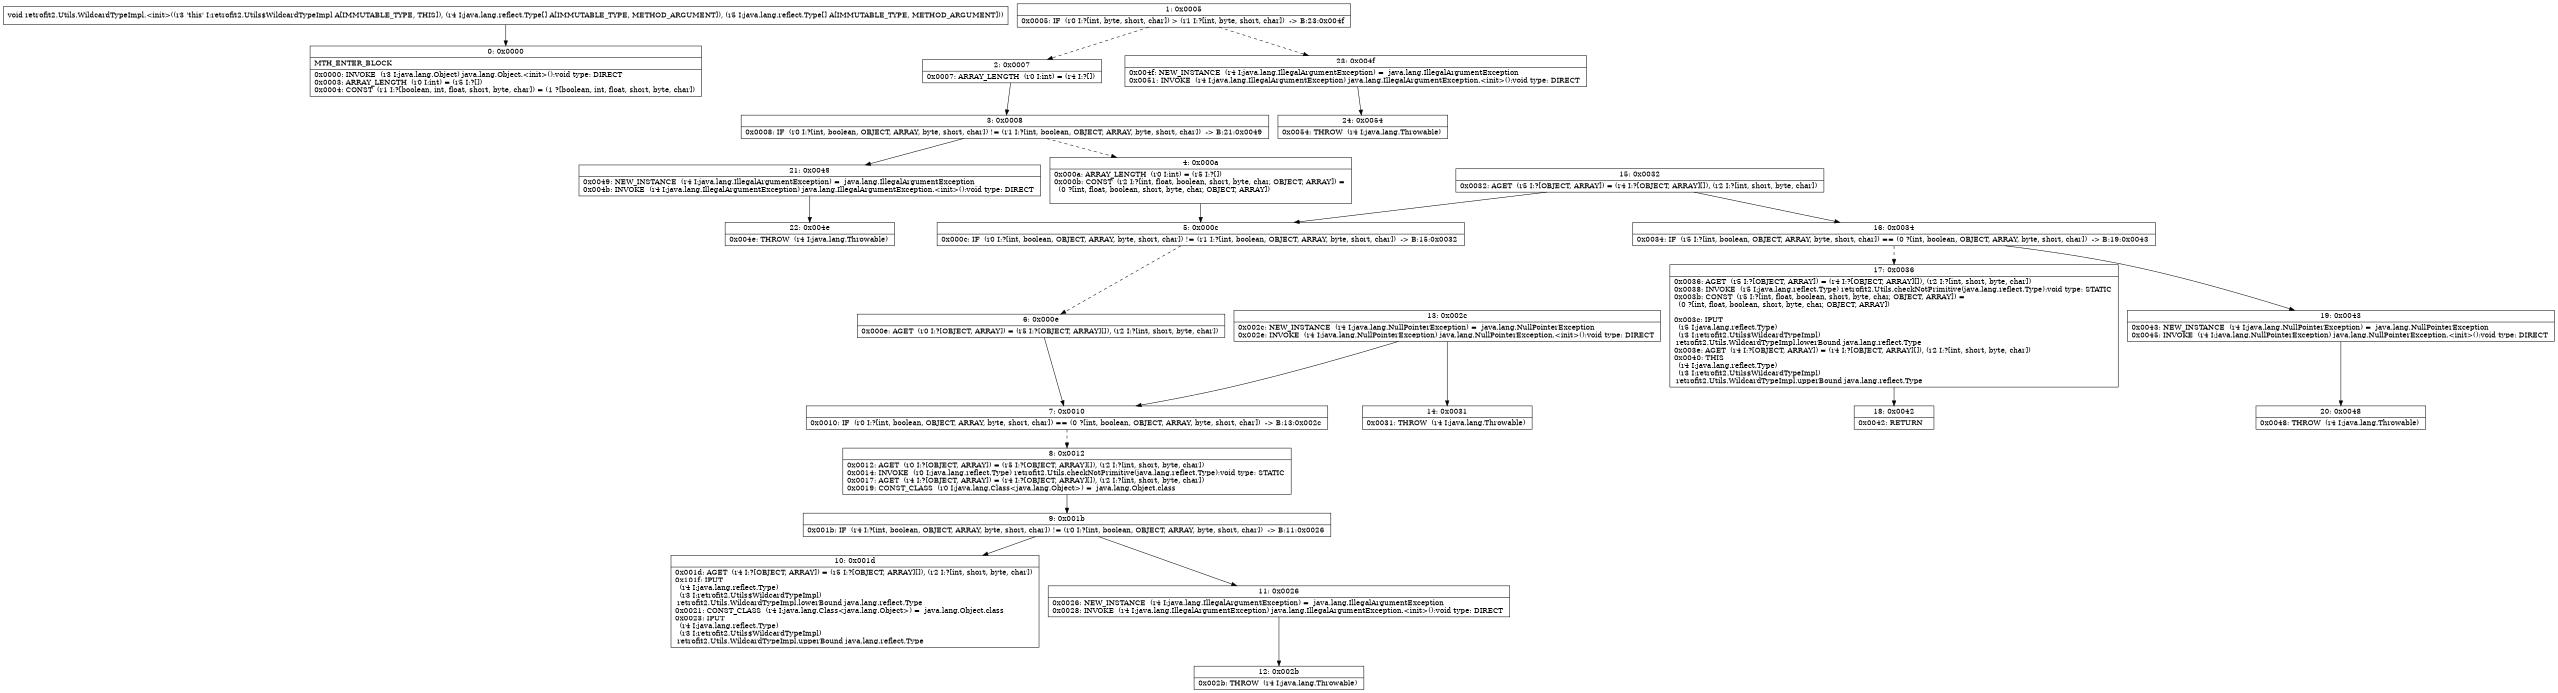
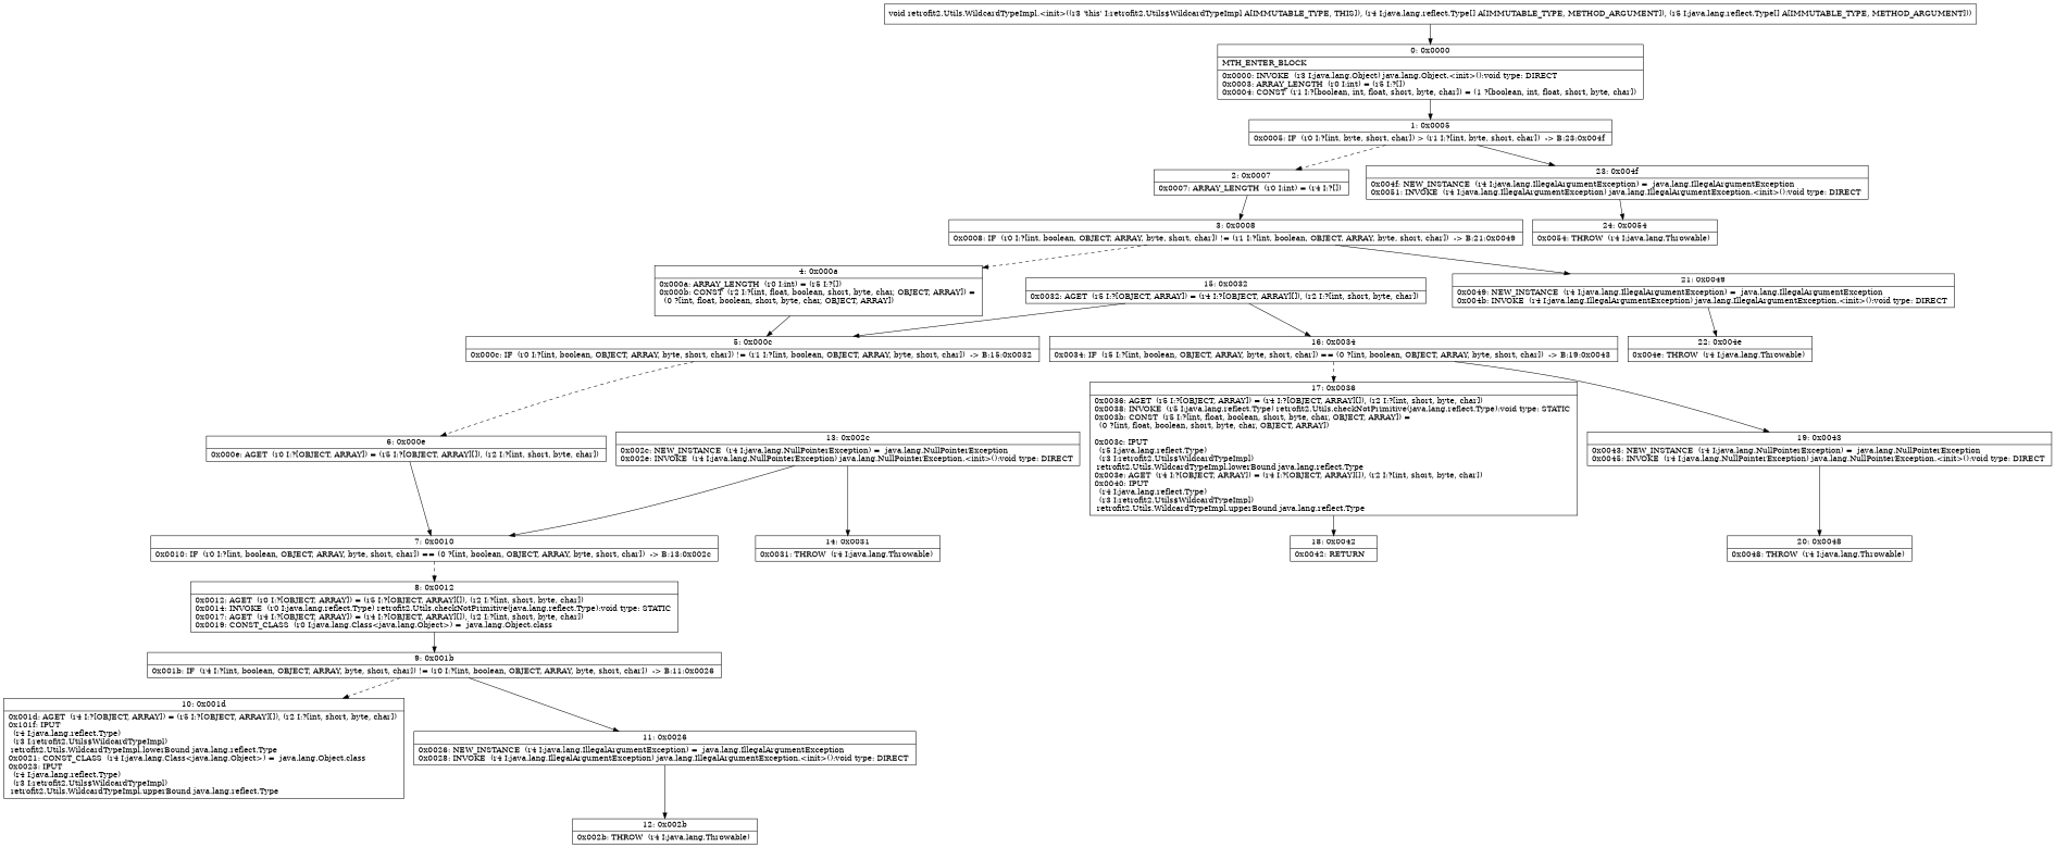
  digraph {
    node [shape=record]
    n1 [label="{0\:\ 0x0000|MTH_ENTER_BLOCK\l|0x0000: INVOKE  (r3 I:java.lang.Object) java.lang.Object.\<init\>():void type: DIRECT \l0x0003: ARRAY_LENGTH  (r0 I:int) = (r5 I:?[]) \l0x0004: CONST  (r1 I:?[boolean, int, float, short, byte, char]) = (1 ?[boolean, int, float, short, byte, char]) \l}"]
    n2 [label="{1\:\ 0x0005|0x0005: IF  (r0 I:?[int, byte, short, char]) \> (r1 I:?[int, byte, short, char])  \-\> B:23:0x004f \l}"]
    n3 [label="{2\:\ 0x0007|0x0007: ARRAY_LENGTH  (r0 I:int) = (r4 I:?[]) \l}"]
    n4 [label="{23\:\ 0x004f|0x004f: NEW_INSTANCE  (r4 I:java.lang.IllegalArgumentException) =  java.lang.IllegalArgumentException \l0x0051: INVOKE  (r4 I:java.lang.IllegalArgumentException) java.lang.IllegalArgumentException.\<init\>():void type: DIRECT \l}"]
    n5 [label="{3\:\ 0x0008|0x0008: IF  (r0 I:?[int, boolean, OBJECT, ARRAY, byte, short, char]) != (r1 I:?[int, boolean, OBJECT, ARRAY, byte, short, char])  \-\> B:21:0x0049 \l}"]
    n6 [label="{24\:\ 0x0054|0x0054: THROW  (r4 I:java.lang.Throwable) \l}"]
    n7 [label="{4\:\ 0x000a|0x000a: ARRAY_LENGTH  (r0 I:int) = (r5 I:?[]) \l0x000b: CONST  (r2 I:?[int, float, boolean, short, byte, char, OBJECT, ARRAY]) = \l  (0 ?[int, float, boolean, short, byte, char, OBJECT, ARRAY])\l \l}"]
    n8 [label="{21\:\ 0x0049|0x0049: NEW_INSTANCE  (r4 I:java.lang.IllegalArgumentException) =  java.lang.IllegalArgumentException \l0x004b: INVOKE  (r4 I:java.lang.IllegalArgumentException) java.lang.IllegalArgumentException.\<init\>():void type: DIRECT \l}"]
    n9 [label="{5\:\ 0x000c|0x000c: IF  (r0 I:?[int, boolean, OBJECT, ARRAY, byte, short, char]) != (r1 I:?[int, boolean, OBJECT, ARRAY, byte, short, char])  \-\> B:15:0x0032 \l}"]
    n10 [label="{22\:\ 0x004e|0x004e: THROW  (r4 I:java.lang.Throwable) \l}"]
    n11 [label="{6\:\ 0x000e|0x000e: AGET  (r0 I:?[OBJECT, ARRAY]) = (r5 I:?[OBJECT, ARRAY][]), (r2 I:?[int, short, byte, char]) \l}"]
    n12 [label="{7\:\ 0x0010|0x0010: IF  (r0 I:?[int, boolean, OBJECT, ARRAY, byte, short, char]) == (0 ?[int, boolean, OBJECT, ARRAY, byte, short, char])  \-\> B:13:0x002c \l}"]
    n13 [label="{15\:\ 0x0032|0x0032: AGET  (r5 I:?[OBJECT, ARRAY]) = (r4 I:?[OBJECT, ARRAY][]), (r2 I:?[int, short, byte, char]) \l}"]
    n14 [label="{16\:\ 0x0034|0x0034: IF  (r5 I:?[int, boolean, OBJECT, ARRAY, byte, short, char]) == (0 ?[int, boolean, OBJECT, ARRAY, byte, short, char])  \-\> B:19:0x0043 \l}"]
    n15 [label="{8\:\ 0x0012|0x0012: AGET  (r0 I:?[OBJECT, ARRAY]) = (r5 I:?[OBJECT, ARRAY][]), (r2 I:?[int, short, byte, char]) \l0x0014: INVOKE  (r0 I:java.lang.reflect.Type) retrofit2.Utils.checkNotPrimitive(java.lang.reflect.Type):void type: STATIC \l0x0017: AGET  (r4 I:?[OBJECT, ARRAY]) = (r4 I:?[OBJECT, ARRAY][]), (r2 I:?[int, short, byte, char]) \l0x0019: CONST_CLASS  (r0 I:java.lang.Class\<java.lang.Object\>) =  java.lang.Object.class \l}"]
    n16 [label="{9\:\ 0x001b|0x001b: IF  (r4 I:?[int, boolean, OBJECT, ARRAY, byte, short, char]) != (r0 I:?[int, boolean, OBJECT, ARRAY, byte, short, char])  \-\> B:11:0x0026 \l}"]
    n17 [label="{13\:\ 0x002c|0x002c: NEW_INSTANCE  (r4 I:java.lang.NullPointerException) =  java.lang.NullPointerException \l0x002e: INVOKE  (r4 I:java.lang.NullPointerException) java.lang.NullPointerException.\<init\>():void type: DIRECT \l}"]
    n18 [label="{14\:\ 0x0031|0x0031: THROW  (r4 I:java.lang.Throwable) \l}"]
    n19 [label="{10\:\ 0x001d|0x001d: AGET  (r4 I:?[OBJECT, ARRAY]) = (r5 I:?[OBJECT, ARRAY][]), (r2 I:?[int, short, byte, char]) \l0x101f: IPUT  \l  (r4 I:java.lang.reflect.Type)\l  (r3 I:retrofit2.Utils$WildcardTypeImpl)\l retrofit2.Utils.WildcardTypeImpl.lowerBound java.lang.reflect.Type \l0x0021: CONST_CLASS  (r4 I:java.lang.Class\<java.lang.Object\>) =  java.lang.Object.class \l0x0023: IPUT  \l  (r4 I:java.lang.reflect.Type)\l  (r3 I:retrofit2.Utils$WildcardTypeImpl)\l retrofit2.Utils.WildcardTypeImpl.upperBound java.lang.reflect.Type \l}"]
    n20 [label="{11\:\ 0x0026|0x0026: NEW_INSTANCE  (r4 I:java.lang.IllegalArgumentException) =  java.lang.IllegalArgumentException \l0x0028: INVOKE  (r4 I:java.lang.IllegalArgumentException) java.lang.IllegalArgumentException.\<init\>():void type: DIRECT \l}"]
    n21 [label="{12\:\ 0x002b|0x002b: THROW  (r4 I:java.lang.Throwable) \l}"]
    n22 [label="{18\:\ 0x0042|0x0042: RETURN   \l}"]
-   n23 [label="{17\:\ 0x0036|0x0036: AGET  (r5 I:?[OBJECT, ARRAY]) = (r4 I:?[OBJECT, ARRAY][]), (r2 I:?[int, short, byte, char]) \l0x0038: INVOKE  (r5 I:java.lang.reflect.Type) retrofit2.Utils.checkNotPrimitive(java.lang.reflect.Type):void type: STATIC \l0x003b: CONST  (r5 I:?[int, float, boolean, short, byte, char, OBJECT, ARRAY]) = \l  (0 ?[int, float, boolean, short, byte, char, OBJECT, ARRAY])\l \l0x003c: IPUT  \l  (r5 I:java.lang.reflect.Type)\l  (r3 I:retrofit2.Utils$WildcardTypeImpl)\l retrofit2.Utils.WildcardTypeImpl.lowerBound java.lang.reflect.Type \l0x003e: AGET  (r4 I:?[OBJECT, ARRAY]) = (r4 I:?[OBJECT, ARRAY][]), (r2 I:?[int, short, byte, char]) \l0x0040: THIS  \l  (r4 I:java.lang.reflect.Type)\l  (r3 I:retrofit2.Utils$WildcardTypeImpl)\l retrofit2.Utils.WildcardTypeImpl.upperBound java.lang.reflect.Type \l}"]
+   n23 [label="{17\:\ 0x0036|0x0036: AGET  (r5 I:?[OBJECT, ARRAY]) = (r4 I:?[OBJECT, ARRAY][]), (r2 I:?[int, short, byte, char]) \l0x0038: INVOKE  (r5 I:java.lang.reflect.Type) retrofit2.Utils.checkNotPrimitive(java.lang.reflect.Type):void type: STATIC \l0x003b: CONST  (r5 I:?[int, float, boolean, short, byte, char, OBJECT, ARRAY]) = \l  (0 ?[int, float, boolean, short, byte, char, OBJECT, ARRAY])\l \l0x003c: IPUT  \l  (r5 I:java.lang.reflect.Type)\l  (r3 I:retrofit2.Utils$WildcardTypeImpl)\l retrofit2.Utils.WildcardTypeImpl.lowerBound java.lang.reflect.Type \l0x003e: AGET  (r4 I:?[OBJECT, ARRAY]) = (r4 I:?[OBJECT, ARRAY][]), (r2 I:?[int, short, byte, char]) \l0x0040: IPUT  \l  (r4 I:java.lang.reflect.Type)\l  (r3 I:retrofit2.Utils$WildcardTypeImpl)\l retrofit2.Utils.WildcardTypeImpl.upperBound java.lang.reflect.Type \l}"]
    n24 [label="{19\:\ 0x0043|0x0043: NEW_INSTANCE  (r4 I:java.lang.NullPointerException) =  java.lang.NullPointerException \l0x0045: INVOKE  (r4 I:java.lang.NullPointerException) java.lang.NullPointerException.\<init\>():void type: DIRECT \l}"]
    n25 [label="{20\:\ 0x0048|0x0048: THROW  (r4 I:java.lang.Throwable) \l}"]
    n26 [label="{void retrofit2.Utils.WildcardTypeImpl.\<init\>((r3 'this' I:retrofit2.Utils$WildcardTypeImpl A[IMMUTABLE_TYPE, THIS]), (r4 I:java.lang.reflect.Type[] A[IMMUTABLE_TYPE, METHOD_ARGUMENT]), (r5 I:java.lang.reflect.Type[] A[IMMUTABLE_TYPE, METHOD_ARGUMENT])) }"]
+   n1 -> n2
    n2 -> n3 [style=dashed]
-   n2 -> n4 [style=dashed]
+   n2 -> n4
    n3 -> n5
    n4 -> n6
    n5 -> n7 [style=dashed]
    n5 -> n8
    n7 -> n9
    n8 -> n10
    n9 -> n11 [style=dashed]
    n11 -> n12
    n12 -> n15 [style=dashed]
    n13 -> n9
    n13 -> n14
    n14 -> n23 [style=dashed]
    n14 -> n24
    n15 -> n16
-   n16 -> n19 [style=solid]
+   n16 -> n19 [style=dashed]
    n16 -> n20
    n17 -> n12
    n17 -> n18
    n20 -> n21
    n23 -> n22
    n24 -> n25
    n26 -> n1
  }
